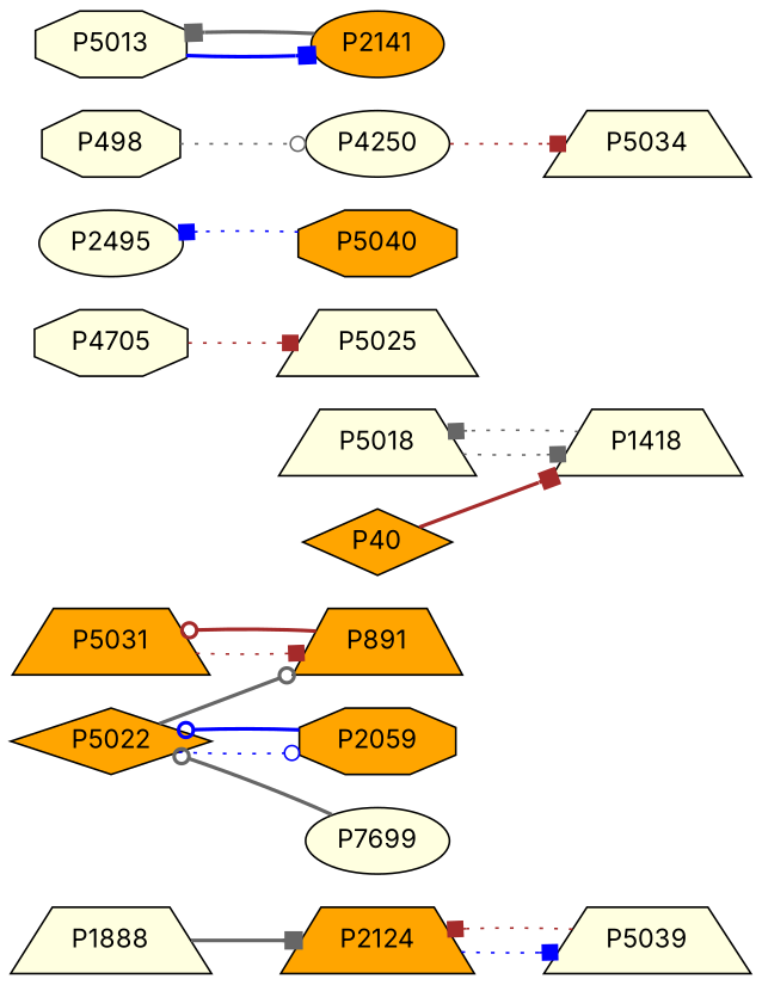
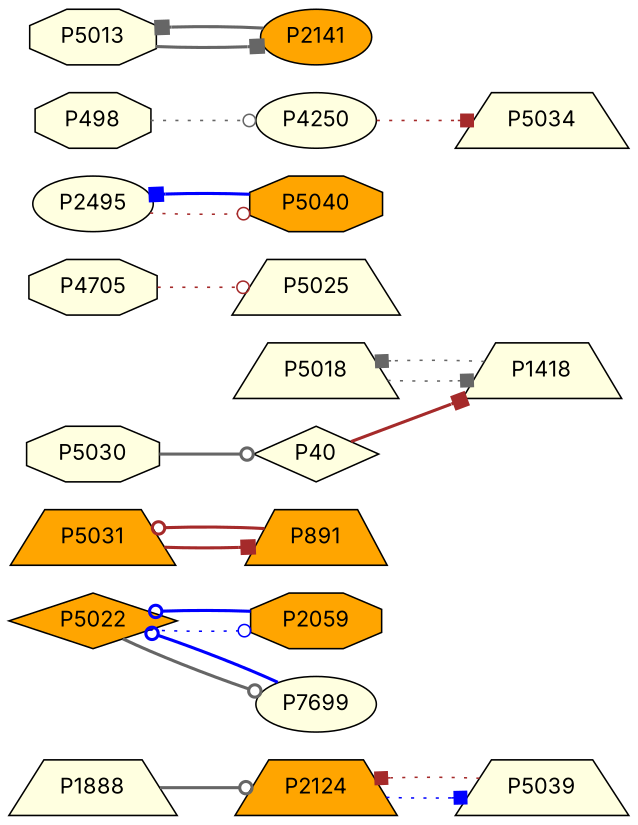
  digraph {
    fontname=Inter
    rankdir=LR
    node [fillcolor=lightyellow fontname=Inter shape=trapezium style=filled]
    edge [arrowhead=box color=gray40 fontname=Inter style=dotted]
    P2124 [fillcolor=orange]
    P5039
    P5031 [fillcolor=orange]
    P891 [fillcolor=orange]
    P2059 [fillcolor=orange shape=octagon]
    P5022 [fillcolor=orange shape=diamond]
    P7699 [shape=ellipse]
    P5018
    P1418
    P4705 [shape=octagon]
    P5025
-   P40 [fillcolor=orange shape=diamond]
+   P40 [shape=diamond]
+   P5030 [shape=octagon]
    P1888
    P2495 [shape=ellipse]
    P5040 [fillcolor=orange shape=octagon]
    P498 [shape=octagon]
    P4250 [shape=ellipse]
    P5034
    P5013 [shape=octagon]
    P2141 [fillcolor=orange shape=ellipse]
    P2124 -> P5039 [color=blue]
    P5039 -> P2124 [color=brown]
-   P5031 -> P891 [color=brown]
+   P5031 -> P891 [color=brown style=bold]
    P891 -> P5031 [arrowhead=odot color=brown style=bold]
    P2059 -> P5022 [arrowhead=odot color=blue style=bold]
    P5022 -> P2059 [arrowhead=odot color=blue]
-   P5022 -> P891 [arrowhead=odot style=bold]
-   P7699 -> P5022 [arrowhead=odot style=bold]
+   P5022 -> P7699 [arrowhead=odot style=bold]
+   P7699 -> P5022 [arrowhead=odot color=blue style=bold]
    P5018 -> P1418
    P1418 -> P5018
-   P4705 -> P5025 [color=brown]
+   P4705 -> P5025 [arrowhead=odot color=brown]
    P40 -> P1418 [color=brown style=bold]
-   P1888 -> P2124 [style=bold]
-   P5040 -> P2495 [color=blue]
+   P5030 -> P40 [arrowhead=odot style=bold]
+   P1888 -> P2124 [arrowhead=odot style=bold]
+   P2495 -> P5040 [arrowhead=odot color=brown]
+   P5040 -> P2495 [color=blue style=bold]
    P498 -> P4250 [arrowhead=odot]
    P4250 -> P5034 [color=brown]
-   P5013 -> P2141 [color=blue style=bold]
+   P5013 -> P2141 [style=bold]
    P2141 -> P5013 [style=bold]
  }
